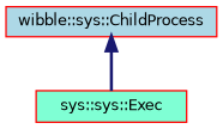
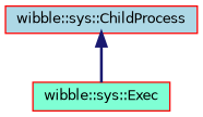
  digraph {
    node [color=red fontname=Helvetica fontsize=10 shape=record style=filled]
-   n1 [fillcolor=aquamarine fontcolor=black height=0.2 label="sys::sys::Exec" width=0.4]
+   n1 [fillcolor=aquamarine fontcolor=black height=0.2 label="wibble::sys::Exec" width=0.4]
    n2 [fillcolor=lightblue height=0.2 label="wibble::sys::ChildProcess" width=0.4]
    n2 -> n1 [color=midnightblue dir=back fontname=Helvetica fontsize=10 labelfontname=Helvetica labelfontsize=10 style=bold]
  }
